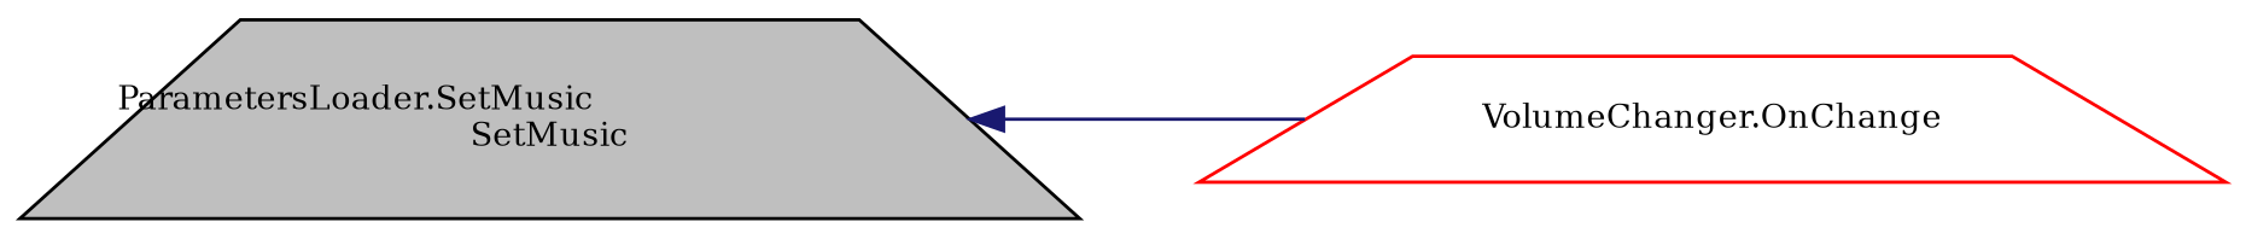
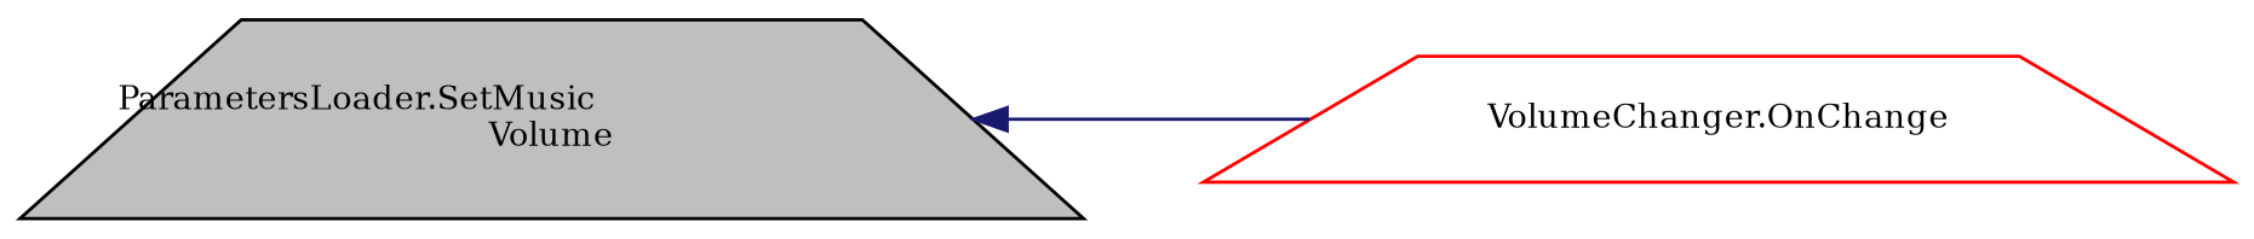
  digraph {
    rankdir=LR
    fontname="DejaVu Serif"
    node [fontname="DejaVu Serif" fontsize=10 shape=trapezium style=filled]
-   n1 [color=black fillcolor=grey75 fontcolor=black height=0.2 label="ParametersLoader.SetMusic\lSetMusic" width=0.4]
+   n1 [color=black fillcolor=grey75 fontcolor=black height=0.2 label="ParametersLoader.SetMusic\lVolume" width=0.4]
    n2 [color=red fillcolor=white height=0.2 label="VolumeChanger.OnChange" width=0.4]
    n1 -> n2 [color=midnightblue dir=back fontname="DejaVu Serif" fontsize=10 labelfontname=Helvetica labelfontsize=10 style=solid]
  }
